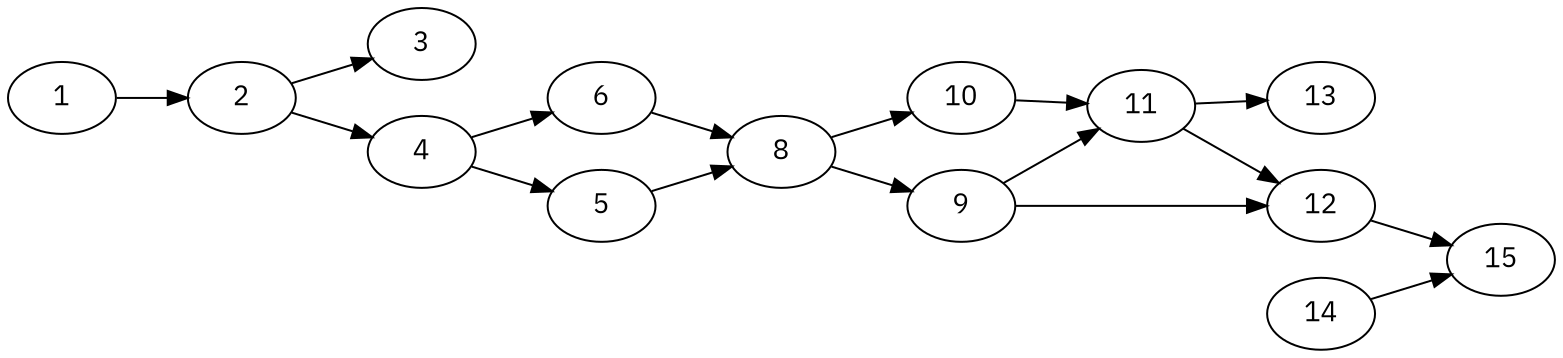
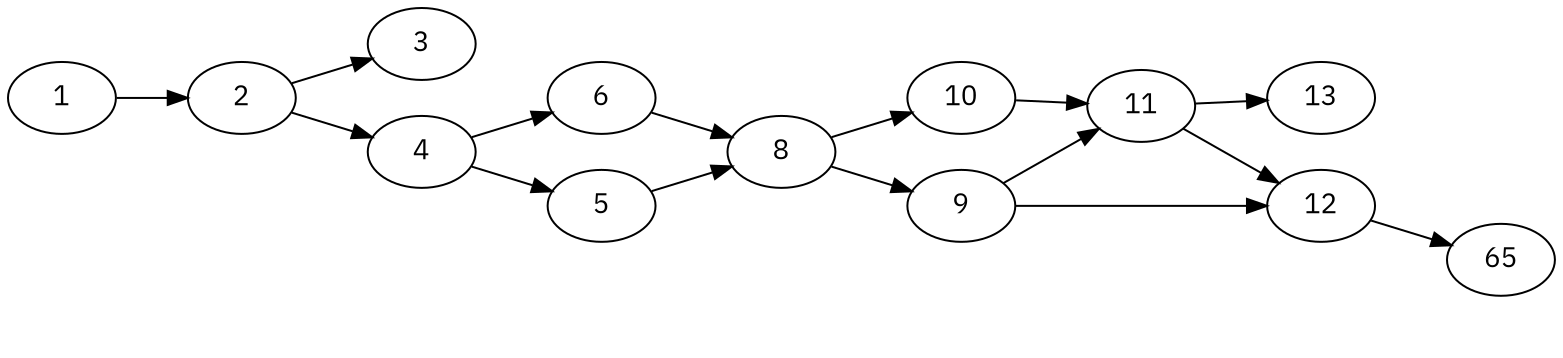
  digraph {
    fontname="IBM Plex Sans"
    rankdir=LR
    node [alpha=0.01 fontname="IBM Plex Sans"]
    edge [fontname="IBM Plex Sans"]
    1 [expect_size=40000512]
    2 [alpha=0.11 expect_size=17753088]
    3 [alpha=0.13 expect_size=18033664]
    4 [expect_size=20423680]
    6 [alpha=0.06 expect_size=5560320]
    5 [alpha=0.07 expect_size=49034240]
    8 [alpha=0.04 expect_size=26576896]
    9 [expect_size=14667776]
    10 [alpha=0.15 expect_size=43401216]
    11 [alpha=0.03 expect_size=37732352]
    12 [alpha=0.08 expect_size=40227840]
    13 [alpha=0.18 expect_size=19970048]
-   15 [alpha=0.12 expect_size=6829056]
-   14 [alpha=0.16 expect_size=51061760]
+   15 [alpha=0.12 expect_size=6829056 label=65]
    1 -> 2
    2 -> 3
    2 -> 4
    4 -> 6
    4 -> 5
    6 -> 8
    5 -> 8
    8 -> 9
    8 -> 10
    9 -> 11
    9 -> 12
    10 -> 11
    11 -> 12
    11 -> 13
    12 -> 15
-   14 -> 15
  }
